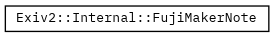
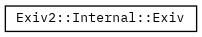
  digraph {
    rankdir=LR
    fontname="IBM Plex Mono"
-   n1 [color=black fillcolor=white fontname="IBM Plex Mono" fontsize=10 height=0.2 label="Exiv2::Internal::FujiMakerNote" shape=record style=filled width=0.4]
+   n1 [color=black fillcolor=white fontname="IBM Plex Mono" fontsize=10 height=0.2 label="Exiv2::Internal::Exiv" shape=record style=filled width=0.4]
  }
